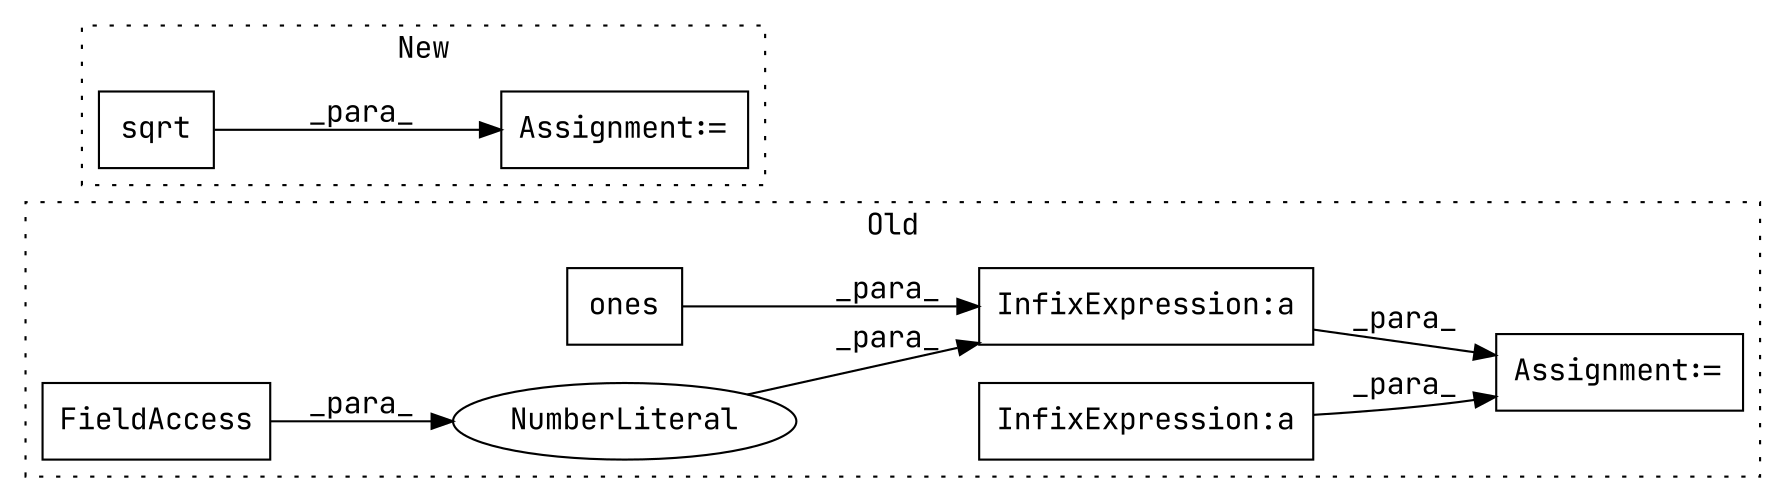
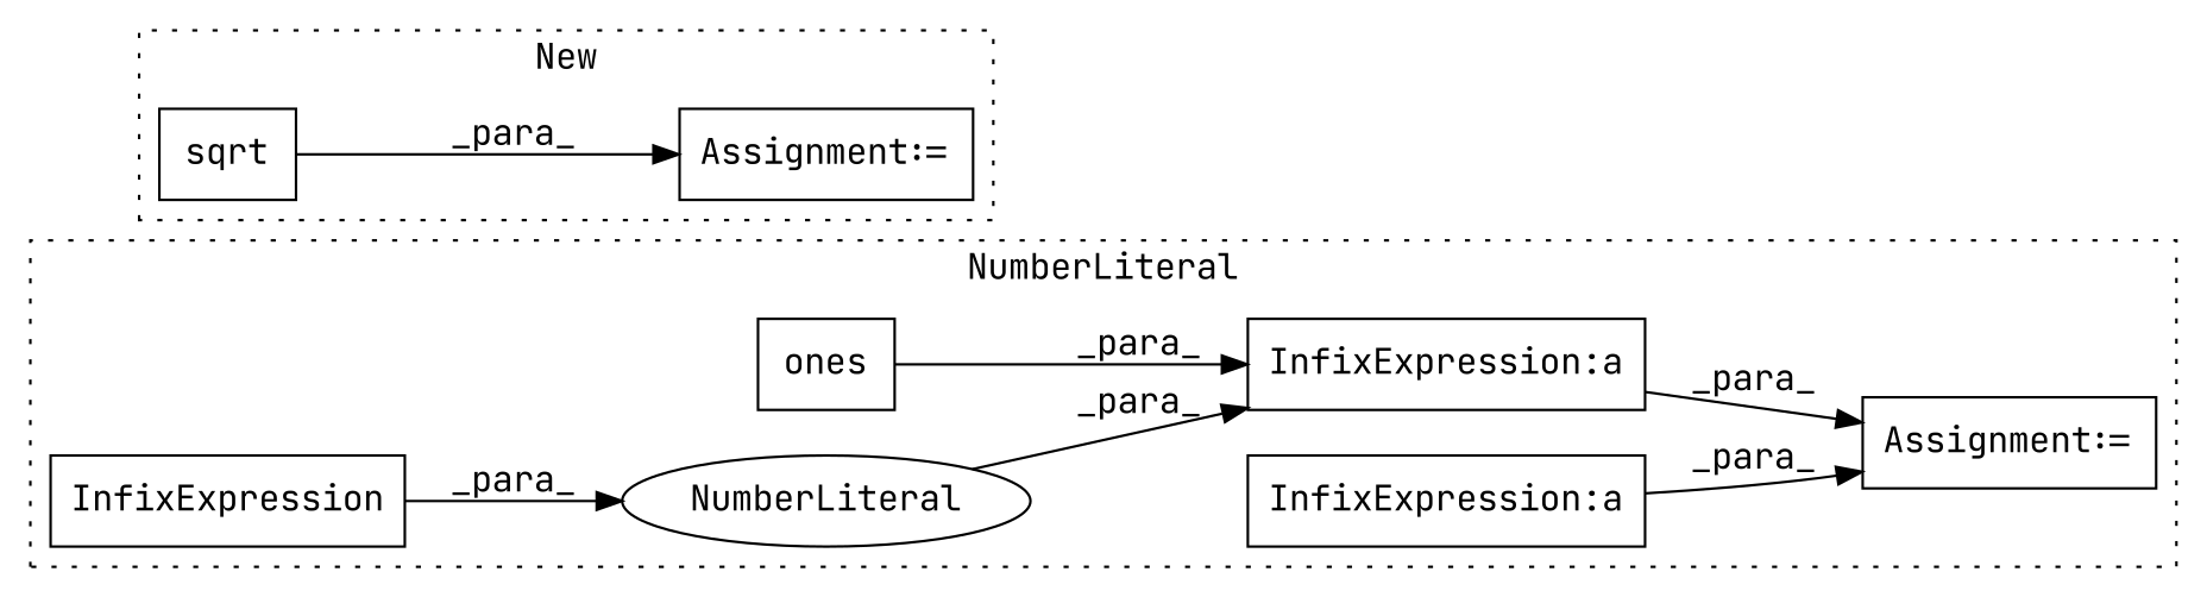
  digraph {
    fontname="JetBrains Mono"
    rankdir=LR
    node [a=32 fontname="JetBrains Mono" l=3 shape=box]
    edge [fontname="JetBrains Mono"]
    n1 [l="5,1" label=ones s="5437,5450"]
    n2 [a=7 l=1 label="Assignment:=" s=5380]
-   n3 [a=22 l=8 label=FieldAccess s=5442]
+   n3 [a=22 l=8 label=InfixExpression s=5442]
    n4 [a=27 label="InfixExpression:a" s=5428]
    n5 [a=27 label="InfixExpression:a" s=5405]
    n6 [a=34 label=NumberLiteral s=5425 shape=ellipse]
    n7 [l="5,1" label=sqrt s="5410,5449"]
    n8 [a=7 l=1 label="Assignment:=" s=5403]
    subgraph cluster_1 {
-     label=Old
+     label=NumberLiteral
      style=dotted
      n1
      n2
      n3
      n4
      n5
      n6
    }
    subgraph cluster_2 {
      label=New
      style=dotted
      n7
      n8
    }
    n1 -> n4 [label=_para_]
    n3 -> n6 [label=_para_]
    n4 -> n2 [label=_para_]
    n5 -> n2 [label=_para_]
    n6 -> n4 [label=_para_]
    n7 -> n8 [label=_para_]
  }
